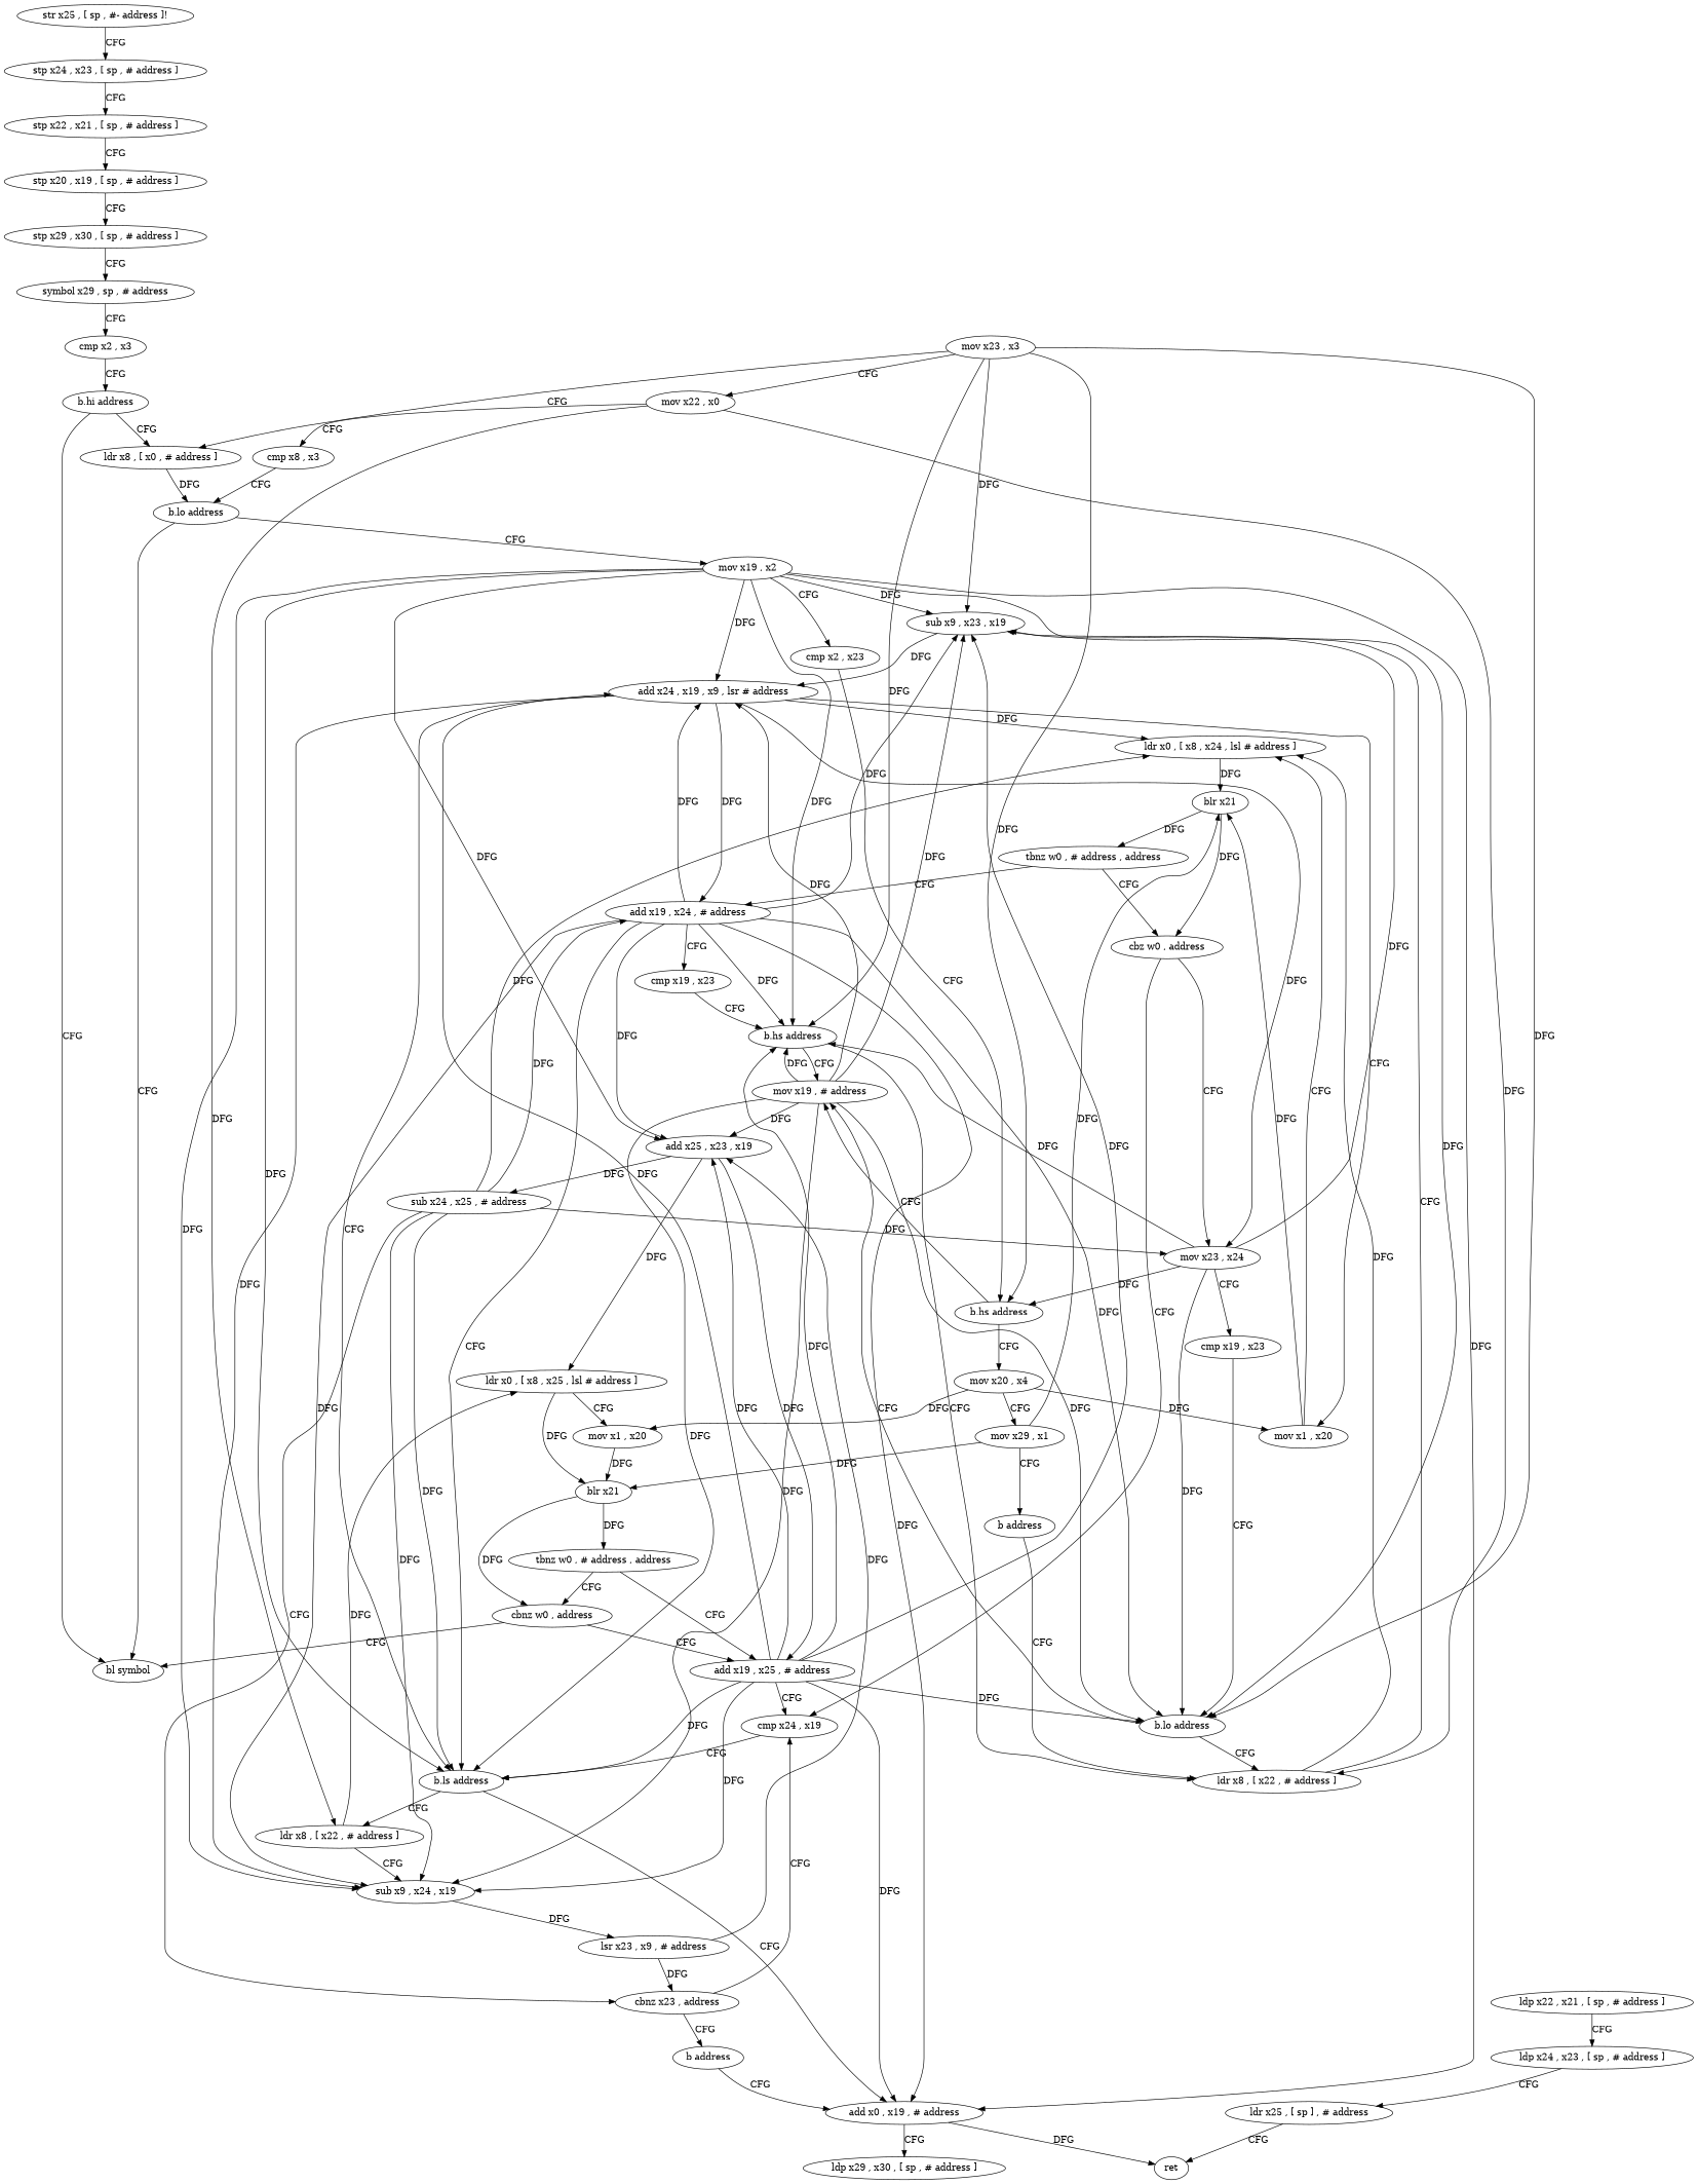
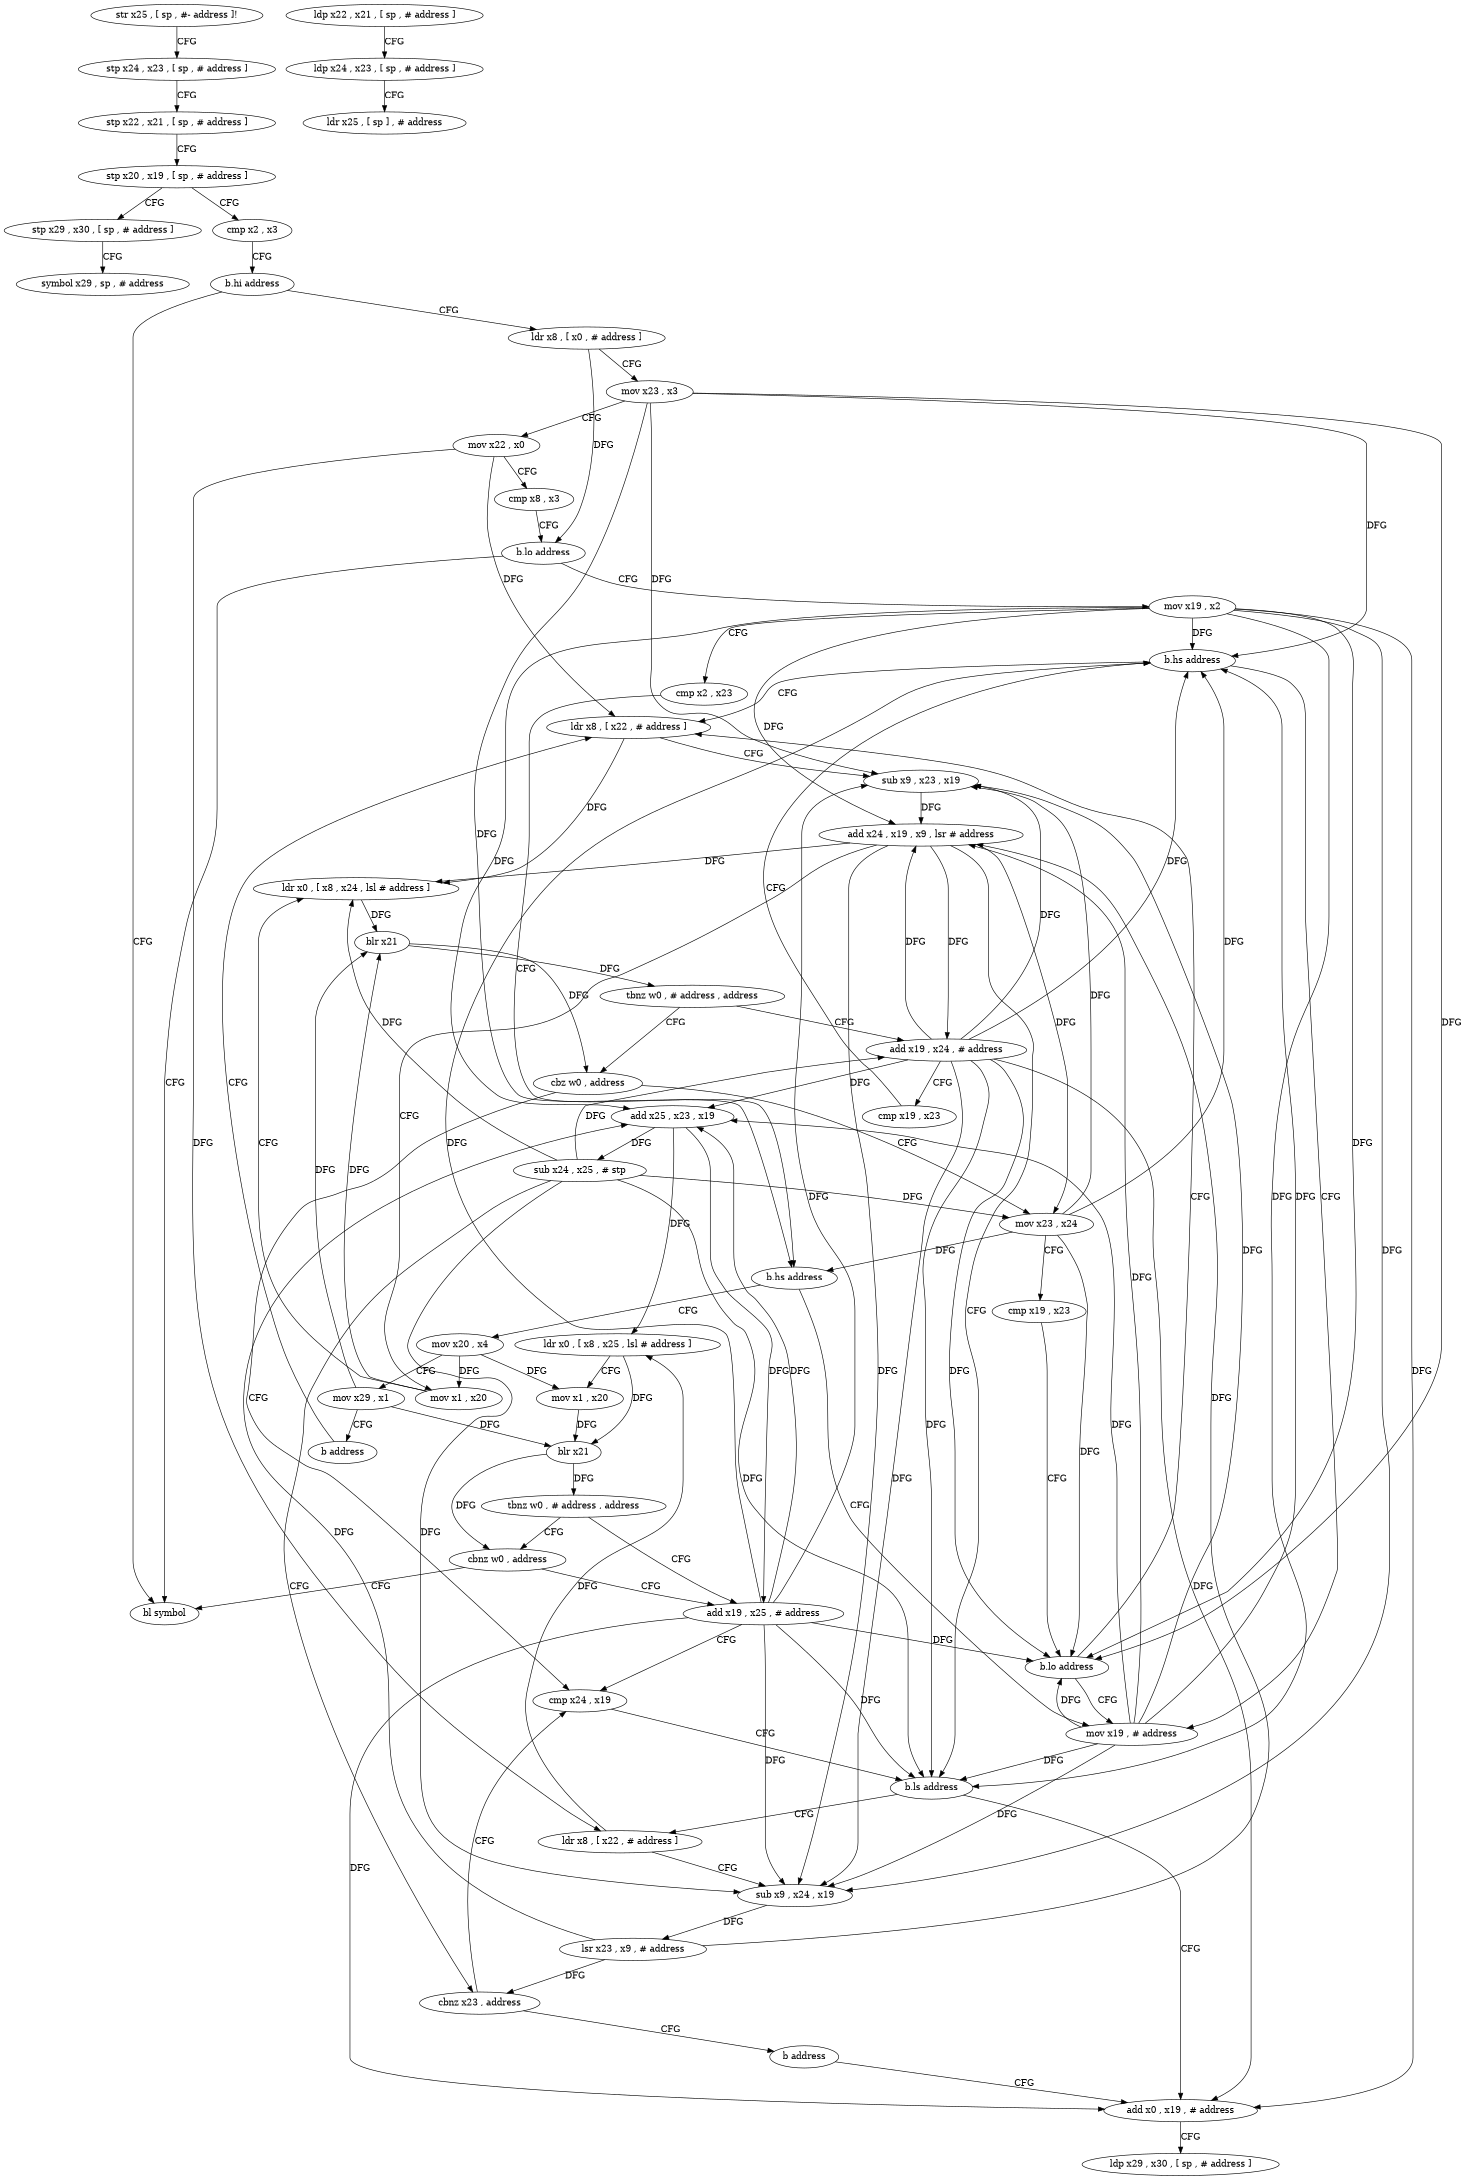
  digraph {
    n1 [label="str x25 , [ sp , #- address ]!"]
    n2 [label="stp x24 , x23 , [ sp , # address ]"]
    n3 [label="stp x22 , x21 , [ sp , # address ]"]
    n4 [label="stp x20 , x19 , [ sp , # address ]"]
    n5 [label="stp x29 , x30 , [ sp , # address ]"]
    n6 [label="symbol x29 , sp , # address"]
    n7 [label="cmp x2 , x3"]
    n8 [label="b.hi address"]
    n9 [label="bl symbol"]
    n10 [label="ldr x8 , [ x0 , # address ]"]
    n11 [label="mov x23 , x3"]
    n12 [label="b.lo address"]
    n13 [label="mov x22 , x0"]
    n14 [label="b.hs address"]
    n15 [label="sub x9 , x23 , x19"]
    n16 [label="b.hs address"]
    n17 [label="b.lo address"]
    n18 [label="mov x19 , x2"]
    n19 [label="cmp x8 , x3"]
    n20 [label="ldr x8 , [ x22 , # address ]"]
    n21 [label="ldr x8 , [ x22 , # address ]"]
    n22 [label="mov x19 , # address"]
    n23 [label="mov x20 , x4"]
    n24 [label="add x24 , x19 , x9 , lsr # address"]
    n25 [label="ldr x0 , [ x8 , x24 , lsl # address ]"]
    n26 [label="sub x9 , x24 , x19"]
    n27 [label="ldr x0 , [ x8 , x25 , lsl # address ]"]
    n28 [label="cmp x2 , x23"]
    n29 [label="add x0 , x19 , # address"]
    n30 [label="b.ls address"]
    n31 [label="add x25 , x23 , x19"]
    n32 [label="ldp x29 , x30 , [ sp , # address ]"]
-   n33 [label=ret]
    n34 [label="mov x1 , x20"]
    n35 [label="add x19 , x24 , # address"]
    n36 [label="mov x23 , x24"]
    n37 [label="lsr x23 , x9 , # address"]
    n38 [label="add x19 , x25 , # address"]
-   n39 [label="sub x24 , x25 , # address"]
+   n39 [label="sub x24 , x25 , # stp"]
    n40 [label="mov x29 , x1"]
    n41 [label="mov x1 , x20"]
    n42 [label="b address"]
    n43 [label="blr x21"]
    n44 [label="blr x21"]
    n45 [label="tbnz w0 , # address , address"]
    n46 [label="cbz w0 , address"]
    n47 [label="tbnz w0 , # address , address"]
    n48 [label="cbnz w0 , address"]
    n49 [label="cmp x19 , x23"]
    n50 [label="cmp x19 , x23"]
    n51 [label="cmp x24 , x19"]
    n52 [label="ldp x22 , x21 , [ sp , # address ]"]
    n53 [label="ldp x24 , x23 , [ sp , # address ]"]
    n54 [label="ldr x25 , [ sp ] , # address"]
    n55 [label="cbnz x23 , address"]
    n56 [label="b address"]
    n1 -> n2 [label=CFG]
    n2 -> n3 [label=CFG]
    n3 -> n4 [label=CFG]
    n4 -> n5 [label=CFG]
    n5 -> n6 [label=CFG]
-   n6 -> n7 [label=CFG]
+   n4 -> n7 [label=CFG]
    n7 -> n8 [label=CFG]
    n8 -> n9 [label=CFG]
    n8 -> n10 [label=CFG]
-   n11 -> n10 [label=CFG]
+   n10 -> n11 [label=CFG]
    n10 -> n12 [label=DFG]
    n11 -> n13 [label=CFG]
    n11 -> n14 [label=DFG]
    n11 -> n15 [label=DFG]
    n11 -> n16 [label=DFG]
    n11 -> n17 [label=DFG]
    n12 -> n9 [label=CFG]
    n12 -> n18 [label=CFG]
    n13 -> n19 [label=CFG]
    n13 -> n20 [label=DFG]
    n13 -> n21 [label=DFG]
    n14 -> n22 [label=CFG]
    n14 -> n23 [label=CFG]
    n15 -> n24 [label=DFG]
    n16 -> n20 [label=CFG]
    n16 -> n22 [label=CFG]
    n17 -> n20 [label=CFG]
    n17 -> n22 [label=CFG]
-   n18 -> n15 [label=DFG]
    n18 -> n16 [label=DFG]
    n18 -> n17 [label=DFG]
    n18 -> n24 [label=DFG]
    n18 -> n26 [label=DFG]
    n18 -> n28 [label=CFG]
    n18 -> n29 [label=DFG]
    n18 -> n30 [label=DFG]
    n18 -> n31 [label=DFG]
    n19 -> n12 [label=CFG]
    n20 -> n15 [label=CFG]
    n20 -> n25 [label=DFG]
    n21 -> n26 [label=CFG]
    n21 -> n27 [label=DFG]
    n22 -> n15 [label=DFG]
    n22 -> n16 [label=DFG]
    n22 -> n17 [label=DFG]
    n22 -> n24 [label=DFG]
    n22 -> n26 [label=DFG]
    n22 -> n30 [label=DFG]
    n22 -> n31 [label=DFG]
    n23 -> n34 [label=DFG]
    n23 -> n40 [label=CFG]
    n23 -> n41 [label=DFG]
    n24 -> n25 [label=DFG]
    n24 -> n26 [label=DFG]
    n24 -> n30 [label=CFG]
    n24 -> n34 [label=CFG]
    n24 -> n35 [label=DFG]
    n24 -> n36 [label=DFG]
    n25 -> n43 [label=DFG]
    n26 -> n37 [label=DFG]
    n27 -> n41 [label=CFG]
    n27 -> n44 [label=DFG]
    n28 -> n14 [label=CFG]
    n29 -> n32 [label=CFG]
-   n29 -> n33 [label=DFG]
    n30 -> n21 [label=CFG]
    n30 -> n29 [label=CFG]
    n31 -> n27 [label=DFG]
    n31 -> n38 [label=DFG]
    n31 -> n39 [label=DFG]
    n34 -> n25 [label=CFG]
    n34 -> n43 [label=DFG]
    n35 -> n15 [label=DFG]
    n35 -> n16 [label=DFG]
    n35 -> n17 [label=DFG]
    n35 -> n24 [label=DFG]
    n35 -> n26 [label=DFG]
    n35 -> n29 [label=DFG]
-   n35 -> n30 [label=CFG]
+   n35 -> n30 [label=DFG]
    n35 -> n31 [label=DFG]
    n35 -> n49 [label=CFG]
    n36 -> n14 [label=DFG]
    n36 -> n15 [label=DFG]
    n36 -> n16 [label=DFG]
    n36 -> n17 [label=DFG]
    n36 -> n50 [label=CFG]
    n37 -> n31 [label=DFG]
    n37 -> n55 [label=DFG]
    n38 -> n15 [label=DFG]
    n38 -> n16 [label=DFG]
    n38 -> n17 [label=DFG]
-   n38 -> n24 [label=DFG]
+   n37 -> n24 [label=DFG]
    n38 -> n26 [label=DFG]
    n38 -> n29 [label=DFG]
    n38 -> n30 [label=DFG]
    n38 -> n31 [label=DFG]
    n38 -> n51 [label=CFG]
    n39 -> n25 [label=DFG]
    n39 -> n26 [label=DFG]
    n39 -> n30 [label=DFG]
    n39 -> n35 [label=DFG]
    n39 -> n36 [label=DFG]
    n39 -> n55 [label=CFG]
    n40 -> n42 [label=CFG]
    n40 -> n43 [label=DFG]
    n40 -> n44 [label=DFG]
    n41 -> n44 [label=DFG]
    n42 -> n20 [label=CFG]
    n43 -> n45 [label=DFG]
    n43 -> n46 [label=DFG]
    n44 -> n47 [label=DFG]
    n44 -> n48 [label=DFG]
    n45 -> n35 [label=CFG]
    n45 -> n46 [label=CFG]
    n46 -> n36 [label=CFG]
    n46 -> n51 [label=CFG]
    n47 -> n38 [label=CFG]
    n47 -> n48 [label=CFG]
    n48 -> n9 [label=CFG]
    n48 -> n38 [label=CFG]
    n49 -> n16 [label=CFG]
    n50 -> n17 [label=CFG]
    n51 -> n30 [label=CFG]
    n52 -> n53 [label=CFG]
    n53 -> n54 [label=CFG]
-   n54 -> n33 [label=CFG]
    n55 -> n51 [label=CFG]
    n55 -> n56 [label=CFG]
    n56 -> n29 [label=CFG]
  }
